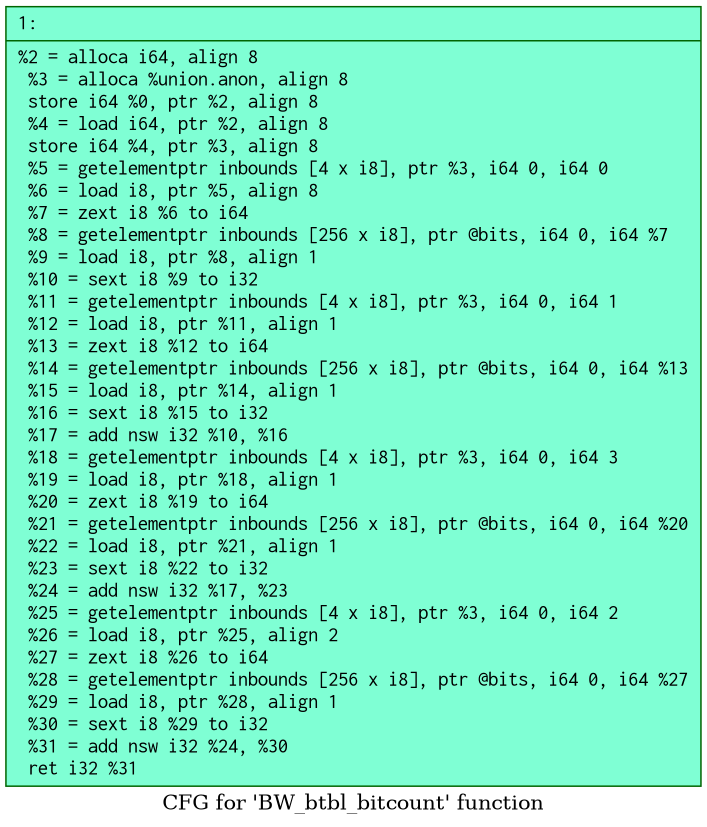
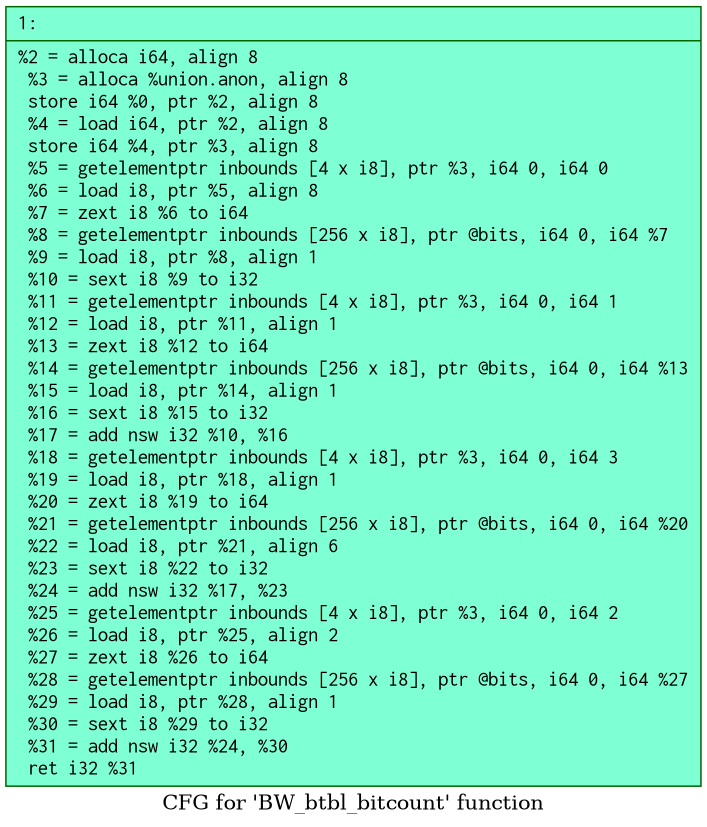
  digraph {
    label="CFG for 'BW_btbl_bitcount' function"
-   n1 [color=darkgreen fillcolor=aquamarine fontname=Courier label="{1:\l|  %2 = alloca i64, align 8\l  %3 = alloca %union.anon, align 8\l  store i64 %0, ptr %2, align 8\l  %4 = load i64, ptr %2, align 8\l  store i64 %4, ptr %3, align 8\l  %5 = getelementptr inbounds [4 x i8], ptr %3, i64 0, i64 0\l  %6 = load i8, ptr %5, align 8\l  %7 = zext i8 %6 to i64\l  %8 = getelementptr inbounds [256 x i8], ptr @bits, i64 0, i64 %7\l  %9 = load i8, ptr %8, align 1\l  %10 = sext i8 %9 to i32\l  %11 = getelementptr inbounds [4 x i8], ptr %3, i64 0, i64 1\l  %12 = load i8, ptr %11, align 1\l  %13 = zext i8 %12 to i64\l  %14 = getelementptr inbounds [256 x i8], ptr @bits, i64 0, i64 %13\l  %15 = load i8, ptr %14, align 1\l  %16 = sext i8 %15 to i32\l  %17 = add nsw i32 %10, %16\l  %18 = getelementptr inbounds [4 x i8], ptr %3, i64 0, i64 3\l  %19 = load i8, ptr %18, align 1\l  %20 = zext i8 %19 to i64\l  %21 = getelementptr inbounds [256 x i8], ptr @bits, i64 0, i64 %20\l  %22 = load i8, ptr %21, align 1\l  %23 = sext i8 %22 to i32\l  %24 = add nsw i32 %17, %23\l  %25 = getelementptr inbounds [4 x i8], ptr %3, i64 0, i64 2\l  %26 = load i8, ptr %25, align 2\l  %27 = zext i8 %26 to i64\l  %28 = getelementptr inbounds [256 x i8], ptr @bits, i64 0, i64 %27\l  %29 = load i8, ptr %28, align 1\l  %30 = sext i8 %29 to i32\l  %31 = add nsw i32 %24, %30\l  ret i32 %31\l}" shape=record style=filled]
+   n1 [color=darkgreen fillcolor=aquamarine fontname=Courier label="{1:\l|  %2 = alloca i64, align 8\l  %3 = alloca %union.anon, align 8\l  store i64 %0, ptr %2, align 8\l  %4 = load i64, ptr %2, align 8\l  store i64 %4, ptr %3, align 8\l  %5 = getelementptr inbounds [4 x i8], ptr %3, i64 0, i64 0\l  %6 = load i8, ptr %5, align 8\l  %7 = zext i8 %6 to i64\l  %8 = getelementptr inbounds [256 x i8], ptr @bits, i64 0, i64 %7\l  %9 = load i8, ptr %8, align 1\l  %10 = sext i8 %9 to i32\l  %11 = getelementptr inbounds [4 x i8], ptr %3, i64 0, i64 1\l  %12 = load i8, ptr %11, align 1\l  %13 = zext i8 %12 to i64\l  %14 = getelementptr inbounds [256 x i8], ptr @bits, i64 0, i64 %13\l  %15 = load i8, ptr %14, align 1\l  %16 = sext i8 %15 to i32\l  %17 = add nsw i32 %10, %16\l  %18 = getelementptr inbounds [4 x i8], ptr %3, i64 0, i64 3\l  %19 = load i8, ptr %18, align 1\l  %20 = zext i8 %19 to i64\l  %21 = getelementptr inbounds [256 x i8], ptr @bits, i64 0, i64 %20\l  %22 = load i8, ptr %21, align 6\l  %23 = sext i8 %22 to i32\l  %24 = add nsw i32 %17, %23\l  %25 = getelementptr inbounds [4 x i8], ptr %3, i64 0, i64 2\l  %26 = load i8, ptr %25, align 2\l  %27 = zext i8 %26 to i64\l  %28 = getelementptr inbounds [256 x i8], ptr @bits, i64 0, i64 %27\l  %29 = load i8, ptr %28, align 1\l  %30 = sext i8 %29 to i32\l  %31 = add nsw i32 %24, %30\l  ret i32 %31\l}" shape=record style=filled]
  }
